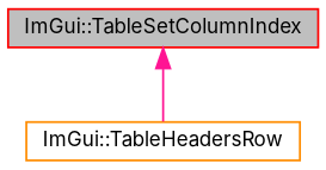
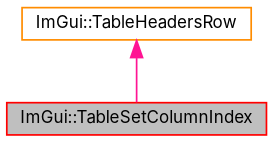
  digraph {
    rankdir=TB
    fontname=Inter
    node [fontname=Inter fontsize=10 shape=record style=filled]
    n1 [color=red fillcolor=grey75 fontcolor=black height=0.2 label="ImGui::TableSetColumnIndex" width=0.4]
    n2 [color=darkorange fillcolor=white height=0.2 label="ImGui::TableHeadersRow" width=0.4]
-   n1 -> n2 [color=deeppink dir=back fontname=Inter fontsize=10 labelfontname=Helvetica labelfontsize=10 style=solid]
+   n2 -> n1 [color=deeppink dir=back fontname=Inter fontsize=10 labelfontname=Helvetica labelfontsize=10 style=solid]
  }
